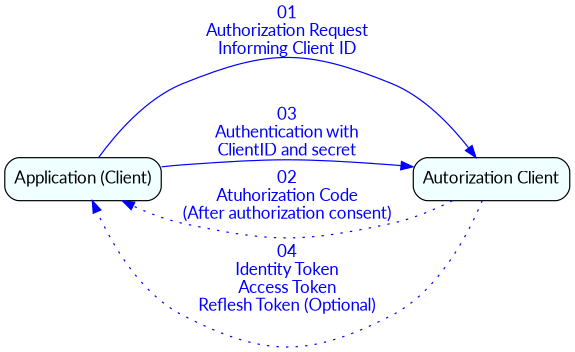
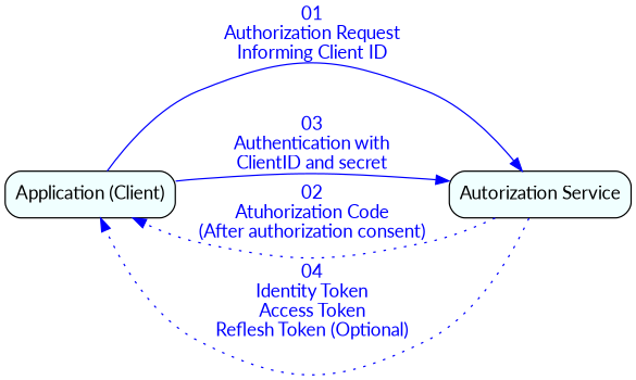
  digraph {
    rankdir=LR
    fontname=Lato
    node [fillcolor=azure shape=box style="filled,rounded" fontname=Lato]
    edge [color=blue fontcolor=blue fontname=Lato]
    n1 [label="Application (Client)"]
-   n2 [label="Autorization Client"]
+   n2 [label="Autorization Service"]
    subgraph sub_1 {
      aize="4,4"
      n1
      n2
    }
    subgraph sub_2 {
      n1
      n2
    }
    n1 -> n2 [label="01\nAuthorization Request\nInforming Client ID"]
    n1 -> n2 [label="03\nAuthentication with\nClientID and secret\n"]
    n2 -> n1 [label="02\nAtuhorization Code\n(After authorization consent)" style=dotted]
    n2 -> n1 [label="04\nIdentity Token\nAccess Token\nReflesh Token (Optional)" style=dotted]
  }
